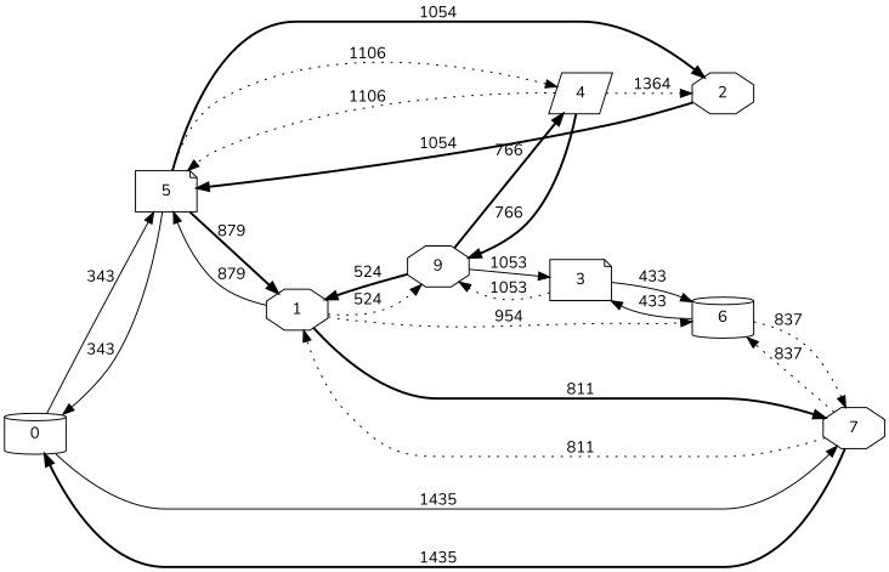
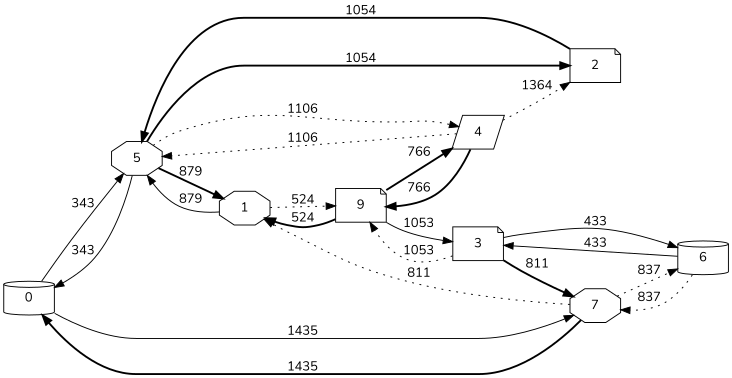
  digraph {
    fontname=Nunito
    rankdir=LR
    node [fontname=Nunito shape=octagon]
    edge [fontname=Nunito style=dotted]
    0 [shape=cylinder]
-   5 [shape=note]
+   5
    7
-   2
+   2 [shape=note]
    4 [shape=parallelogram]
    1
    6 [shape=cylinder]
-   9
+   9 [shape=note]
    3 [shape=note]
    0 -> 5 [label=343 style=solid]
    0 -> 7 [label=1435 style=solid]
    5 -> 0 [label=343 style=solid]
    5 -> 2 [label=1054 style=bold]
    5 -> 4 [label=1106]
    5 -> 1 [label=879 style=bold]
    7 -> 0 [label=1435 style=bold]
    7 -> 1 [label=811]
    7 -> 6 [label=837]
    2 -> 5 [label=1054 style=bold]
    4 -> 5 [label=1106]
    4 -> 2 [label=1364]
    4 -> 9 [label=766 style=bold]
    1 -> 5 [label=879 style=solid]
-   1 -> 7 [label=811 style=bold]
-   1 -> 6 [label=954]
+   3 -> 7 [label=811 style=bold]
    1 -> 9 [label=524]
    6 -> 7 [label=837]
    6 -> 3 [label=433 style=solid]
    9 -> 4 [label=766 style=bold]
    9 -> 1 [label=524 style=bold]
    9 -> 3 [label=1053 style=solid]
    3 -> 6 [label=433 style=solid]
    3 -> 9 [label=1053]
  }
